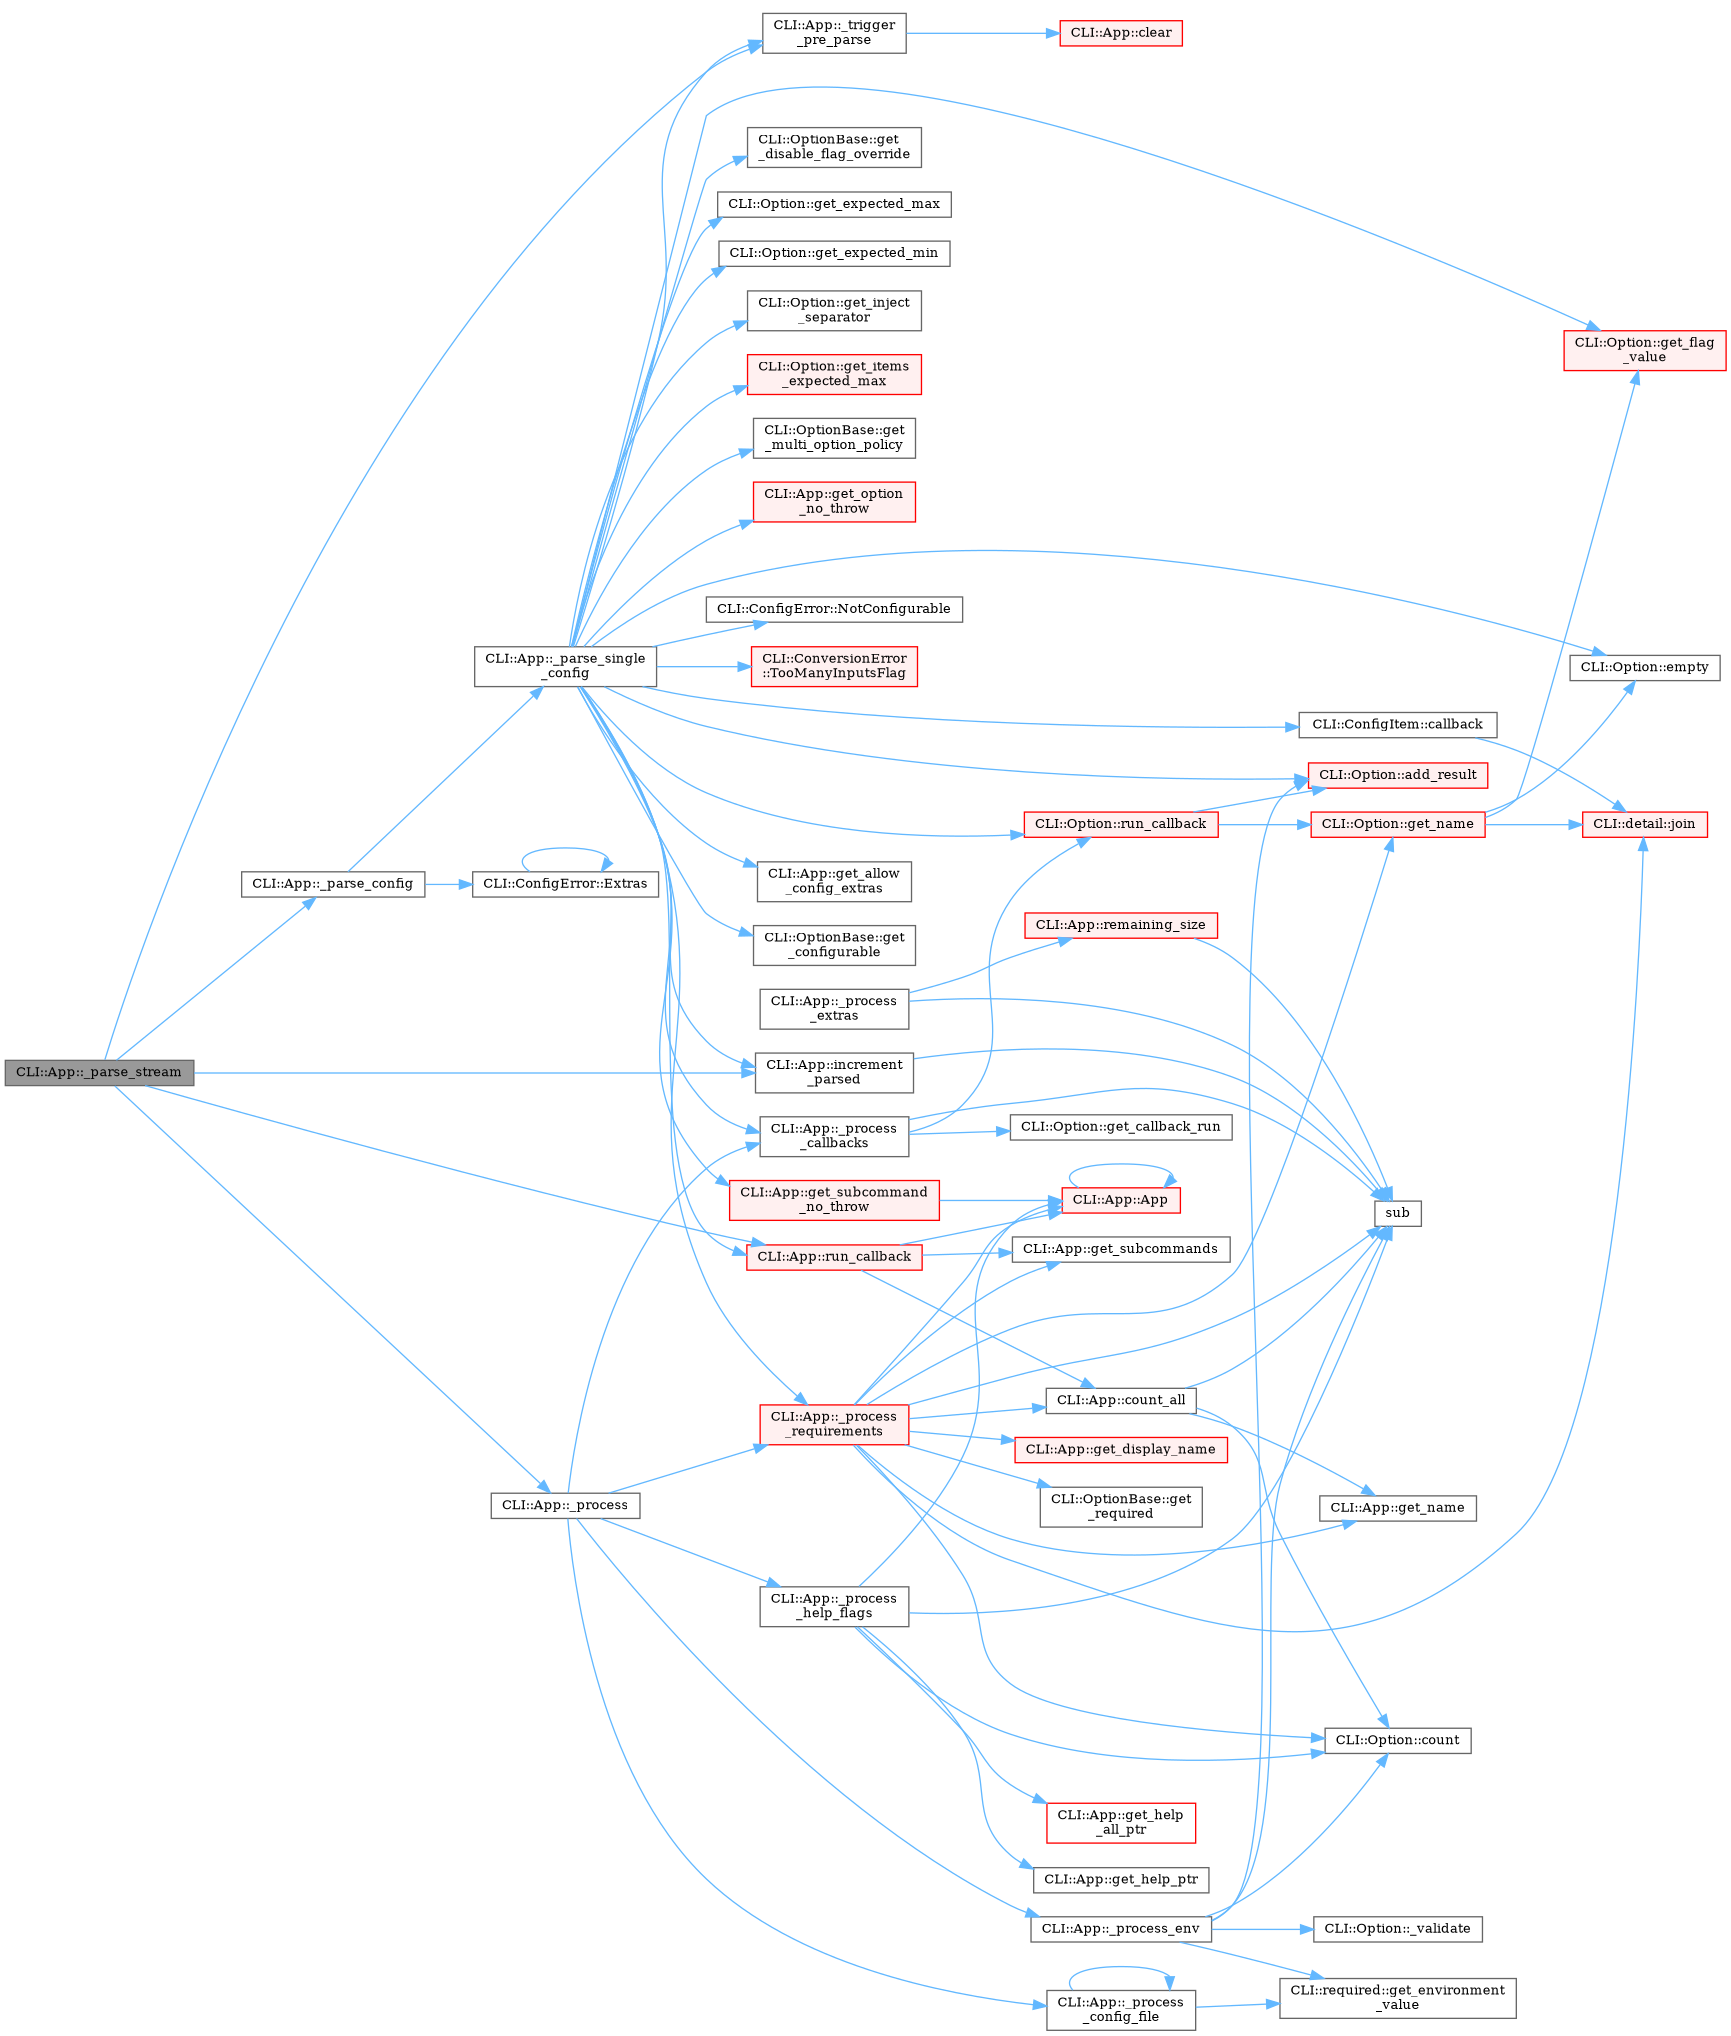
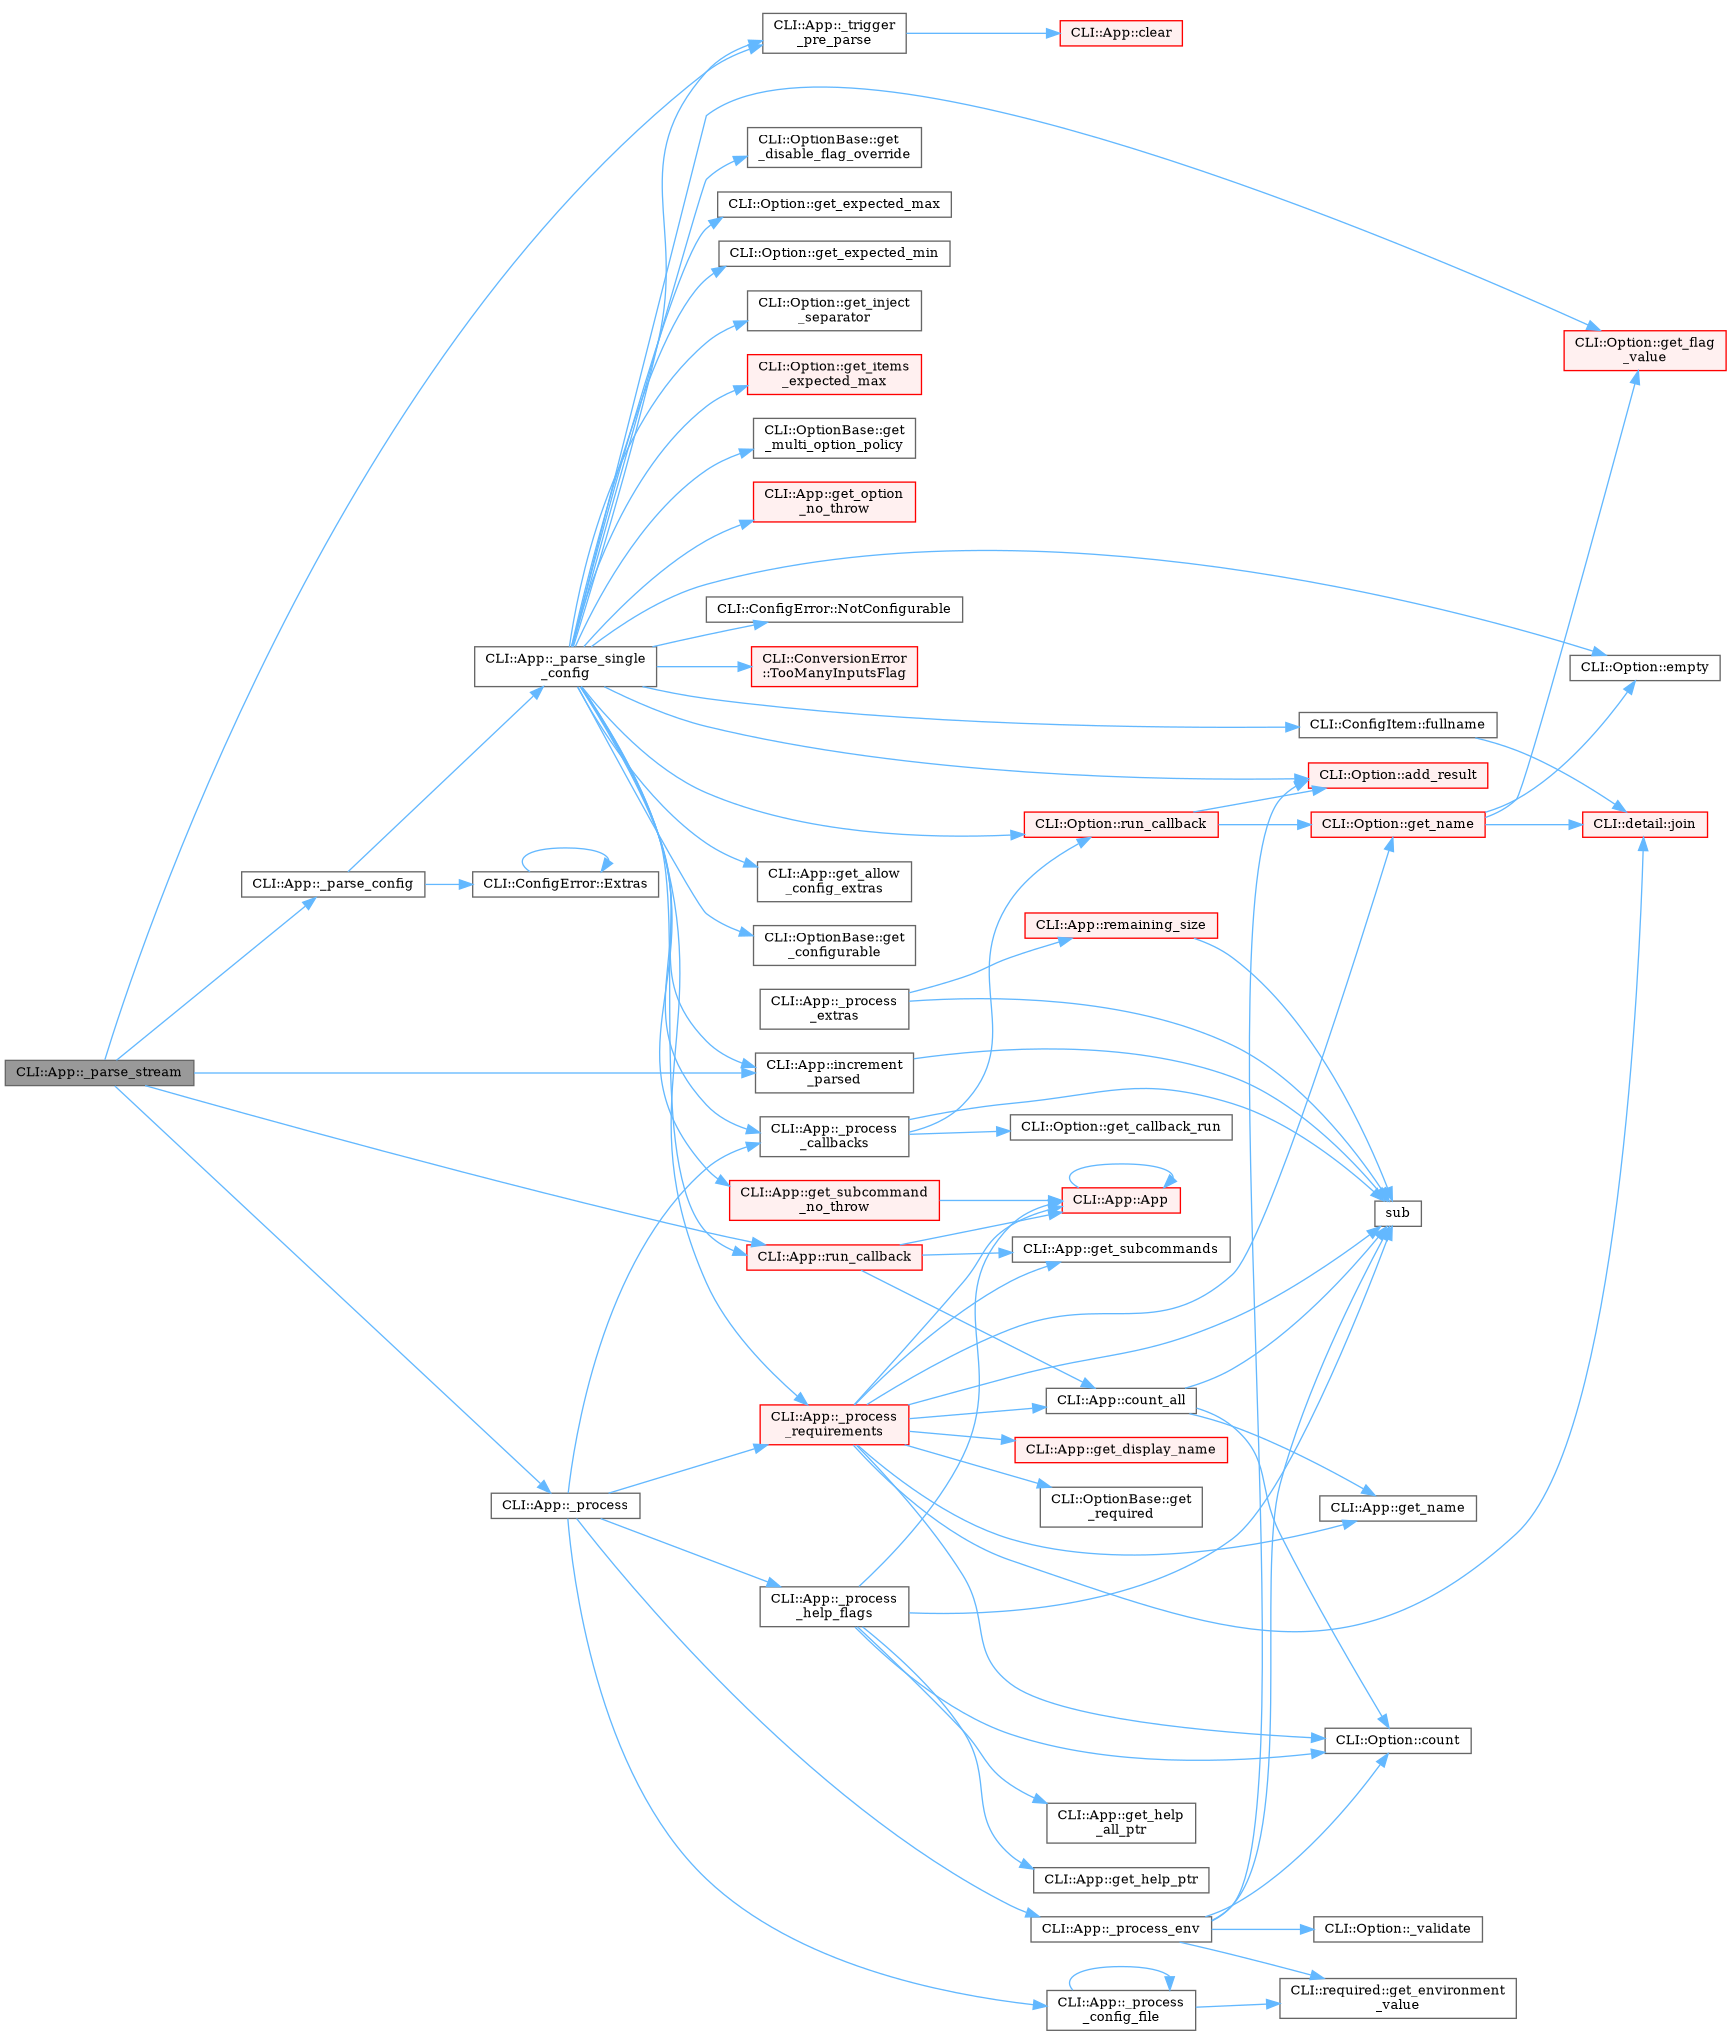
  digraph {
    fontname="DejaVu Serif"
    rankdir=LR
    node [color=grey40 fillcolor=white fontname="DejaVu Serif" fontsize=10 shape=box style=filled]
    edge [color=steelblue1 fontname="DejaVu Serif" fontsize=10 labelfontname=Helvetica labelfontsize=10 style=solid]
    n1 [color=gray40 fillcolor=grey60 fontcolor=black height=0.2 label="CLI::App::_parse_stream" width=0.4]
    n2 [height=0.2 label="CLI::App::_parse_config" width=0.4]
    n3 [height=0.2 label="CLI::App::_trigger\l_pre_parse" width=0.4]
    n4 [height=0.2 label="CLI::App::increment\l_parsed" width=0.4]
    n5 [height=0.2 label="CLI::App::_process" width=0.4]
    n6 [color=red fillcolor="#FFF0F0" height=0.2 label="CLI::App::run_callback" width=0.4]
    n7 [height=0.2 label="CLI::App::_parse_single\l_config" width=0.4]
    n8 [height=0.2 label="CLI::ConfigError::Extras" width=0.4]
    n9 [color=red fillcolor="#FFF0F0" height=0.2 label="CLI::App::clear" width=0.4]
    n10 [height=0.2 label=sub width=0.4]
    n11 [height=0.2 label="CLI::App::_process\l_callbacks" width=0.4]
    n12 [color=red fillcolor="#FFF0F0" height=0.2 label="CLI::App::_process\l_requirements" width=0.4]
    n13 [height=0.2 label="CLI::App::_process\l_config_file" width=0.4]
    n14 [height=0.2 label="CLI::App::_process_env" width=0.4]
    n15 [height=0.2 label="CLI::App::_process\l_help_flags" width=0.4]
    n16 [height=0.2 label="CLI::App::_process\l_extras" width=0.4]
    n17 [color=red fillcolor="#FFF0F0" height=0.2 label="CLI::App::remaining_size" width=0.4]
    n18 [color=red fillcolor="#FFF0F0" height=0.2 label="CLI::Option::run_callback" width=0.4]
    n19 [color=red fillcolor="#FFF0F0" height=0.2 label="CLI::Option::add_result" width=0.4]
    n20 [height=0.2 label="CLI::Option::empty" width=0.4]
    n21 [color=red fillcolor="#FFF0F0" height=0.2 label="CLI::Option::get_flag\l_value" width=0.4]
-   n22 [height=0.2 label="CLI::ConfigItem::callback" width=0.4]
+   n22 [height=0.2 label="CLI::ConfigItem::fullname" width=0.4]
    n23 [height=0.2 label="CLI::App::get_allow\l_config_extras" width=0.4]
    n24 [height=0.2 label="CLI::OptionBase::get\l_configurable" width=0.4]
    n25 [height=0.2 label="CLI::OptionBase::get\l_disable_flag_override" width=0.4]
    n26 [height=0.2 label="CLI::Option::get_expected_max" width=0.4]
    n27 [height=0.2 label="CLI::Option::get_expected_min" width=0.4]
    n28 [height=0.2 label="CLI::Option::get_inject\l_separator" width=0.4]
    n29 [color=red fillcolor="#FFF0F0" height=0.2 label="CLI::Option::get_items\l_expected_max" width=0.4]
    n30 [height=0.2 label="CLI::OptionBase::get\l_multi_option_policy" width=0.4]
    n31 [color=red fillcolor="#FFF0F0" height=0.2 label="CLI::App::get_option\l_no_throw" width=0.4]
    n32 [color=red fillcolor="#FFF0F0" height=0.2 label="CLI::App::get_subcommand\l_no_throw" width=0.4]
    n33 [height=0.2 label="CLI::ConfigError::NotConfigurable" width=0.4]
    n34 [color=red fillcolor="#FFF0F0" height=0.2 label="CLI::ConversionError\l::TooManyInputsFlag" width=0.4]
    n35 [height=0.2 label="CLI::Option::get_callback_run" width=0.4]
    n36 [color=red fillcolor="#FFF0F0" height=0.2 label="CLI::Option::get_name" width=0.4]
    n37 [color=red fillcolor="#FFF0F0" height=0.2 label="CLI::detail::join" width=0.4]
    n38 [color=red fillcolor="#FFF0F0" height=0.2 label="CLI::App::App" width=0.4]
    n39 [height=0.2 label="CLI::Option::count" width=0.4]
    n40 [height=0.2 label="CLI::App::count_all" width=0.4]
    n41 [height=0.2 label="CLI::App::get_name" width=0.4]
    n42 [color=red fillcolor="#FFF0F0" height=0.2 label="CLI::App::get_display_name" width=0.4]
    n43 [height=0.2 label="CLI::OptionBase::get\l_required" width=0.4]
    n44 [height=0.2 label="CLI::App::get_subcommands" width=0.4]
    n45 [height=0.2 label="CLI::required::get_environment\l_value" width=0.4]
    n46 [height=0.2 label="CLI::Option::_validate" width=0.4]
-   n47 [color=red height=0.2 label="CLI::App::get_help\l_all_ptr" width=0.4]
+   n47 [height=0.2 label="CLI::App::get_help\l_all_ptr" width=0.4]
    n48 [height=0.2 label="CLI::App::get_help_ptr" width=0.4]
    n1 -> n2
    n1 -> n3
    n1 -> n4
    n1 -> n5
    n1 -> n6
    n2 -> n7
    n2 -> n8
    n3 -> n9
    n4 -> n10
    n5 -> n11
    n5 -> n12
    n5 -> n13
    n5 -> n14
    n5 -> n15
    n6 -> n38
    n6 -> n40
    n6 -> n44
    n7 -> n3
    n7 -> n4
    n7 -> n6
    n7 -> n11
    n7 -> n12
    n7 -> n18
    n7 -> n19
    n7 -> n20
    n7 -> n21
    n7 -> n22
    n7 -> n23
    n7 -> n24
    n7 -> n25
    n7 -> n26
    n7 -> n27
    n7 -> n28
    n7 -> n29
    n7 -> n30
    n7 -> n31
    n7 -> n32
    n7 -> n33
    n7 -> n34
    n8 -> n8
    n11 -> n10
    n11 -> n18
    n11 -> n35
    n12 -> n10
    n12 -> n36
    n12 -> n37
    n12 -> n38
    n12 -> n39
    n12 -> n40
    n12 -> n41
    n12 -> n42
    n12 -> n43
    n12 -> n44
    n13 -> n13
    n13 -> n45
    n14 -> n10
    n14 -> n19
    n14 -> n39
    n14 -> n45
    n14 -> n46
    n15 -> n10
    n15 -> n38
    n15 -> n39
    n15 -> n47
    n15 -> n48
    n16 -> n10
    n16 -> n17
    n17 -> n10
    n18 -> n19
    n18 -> n36
    n22 -> n37
    n32 -> n38
    n36 -> n20
    n36 -> n21
    n36 -> n37
    n38 -> n38
    n40 -> n10
    n40 -> n39
    n40 -> n41
  }
